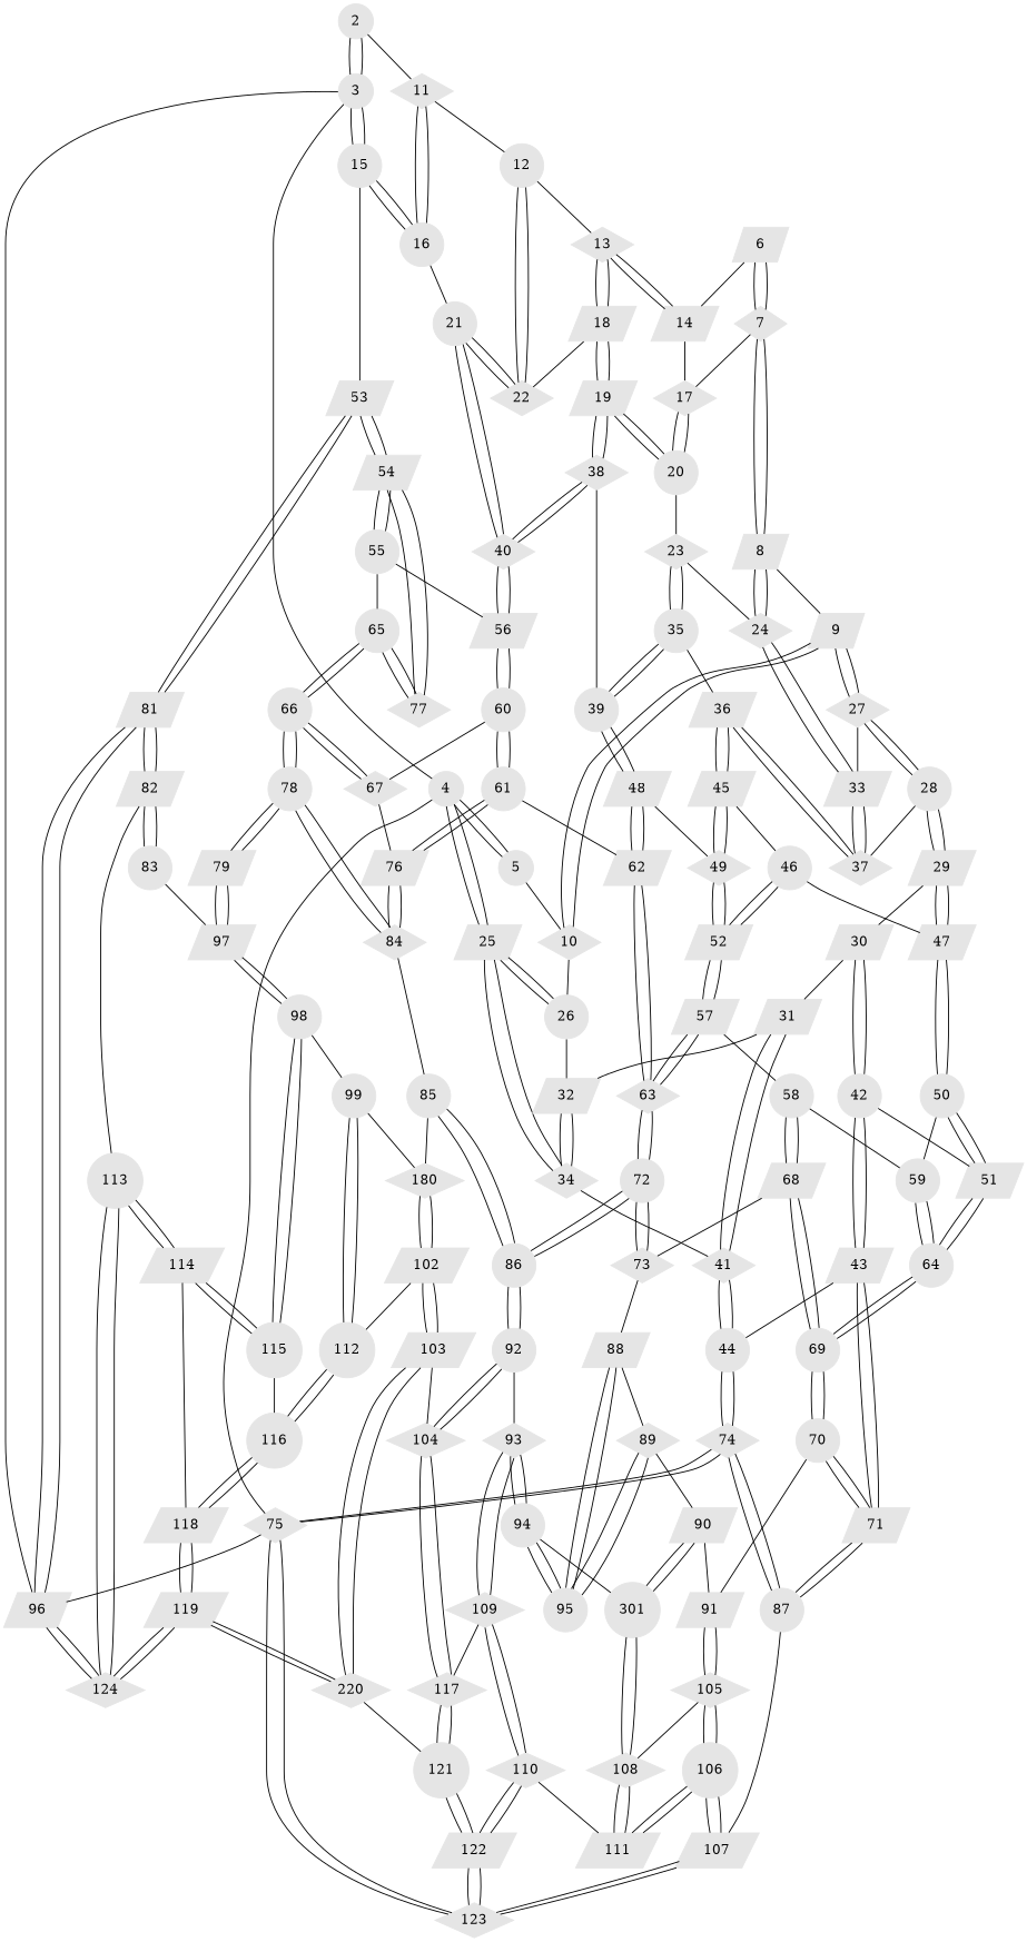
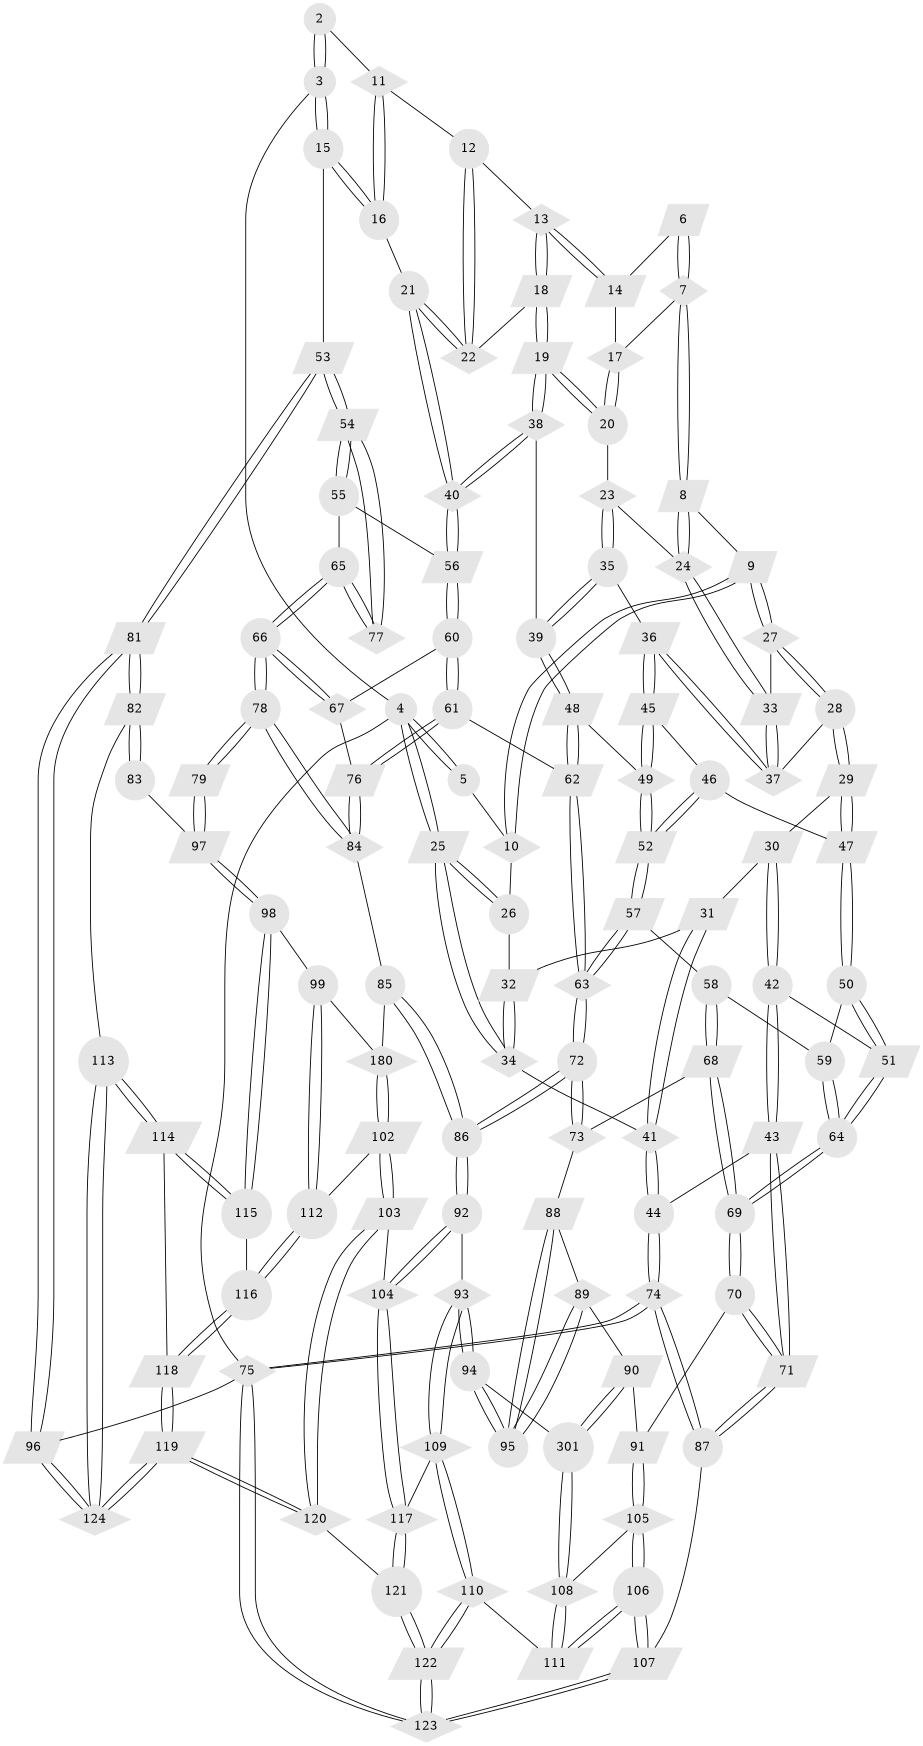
  graph {
    node [color=gray90 shape=circle style=filled]
    2
    3
    11 [shape=diamond]
    6 [shape=parallelogram]
    7 [shape=diamond]
    14 [shape=parallelogram]
    4
    15
    96 [shape=parallelogram]
    12
    16
    5
    25 [shape=parallelogram]
    75 [shape=diamond]
    53 [shape=parallelogram]
    124 [shape=diamond]
    10 [shape=diamond]
    26
    34 [shape=diamond]
    123 [shape=diamond]
    8 [shape=parallelogram]
    17 [shape=diamond]
    9 [shape=parallelogram]
    24 [shape=diamond]
    20
    27 [shape=diamond]
    33 [shape=parallelogram]
    28
    32 [shape=parallelogram]
    13 [shape=diamond]
    22 [shape=diamond]
    21
    18 [shape=parallelogram]
    19 [shape=parallelogram]
    54 [shape=parallelogram]
    81 [shape=parallelogram]
    40 [shape=diamond]
    23 [shape=diamond]
    38 [shape=diamond]
    39
    35
    56 [shape=parallelogram]
    36 [shape=parallelogram]
    37 [shape=diamond]
    41 [shape=diamond]
    29 [shape=parallelogram]
    30 [shape=parallelogram]
    47 [shape=parallelogram]
    31 [shape=parallelogram]
    42
    50
    43 [shape=parallelogram]
    51 [shape=parallelogram]
    44
    45 [shape=parallelogram]
    48 [shape=parallelogram]
    46
    49 [shape=diamond]
    62 [shape=parallelogram]
    60
    74 [shape=diamond]
    71 [shape=parallelogram]
    64
    87
    52 [shape=parallelogram]
    57 [shape=parallelogram]
    59
    63 [shape=diamond]
    69
    58
    55
    77 [shape=diamond]
    82 [shape=parallelogram]
    65
    66
    61
    67 [shape=diamond]
    68 [shape=parallelogram]
    72
    73 [shape=diamond]
    76 [shape=parallelogram]
    84 [shape=diamond]
    86
    70
    78
    79 [shape=parallelogram]
    88 [shape=parallelogram]
    91 [shape=parallelogram]
    105 [shape=diamond]
    107 [shape=parallelogram]
    92
    89 [shape=diamond]
    95
    85
    97 [shape=parallelogram]
    98
    83
    113
    114 [shape=parallelogram]
    n100 [label=180 shape=diamond]
    102 [shape=parallelogram]
    93 [shape=diamond]
    104 [shape=diamond]
    90 [shape=parallelogram]
    n105 [label=301]
    108 [shape=diamond]
    106
    94
    109 [shape=diamond]
    117 [shape=diamond]
    110 [shape=diamond]
    99
    115
    112
    116
    103 [shape=parallelogram]
    111 [shape=parallelogram]
-   120 [shape=diamond label=220]
+   120 [shape=diamond]
    121
    122 [shape=parallelogram]
    118 [shape=parallelogram]
    119 [shape=parallelogram]
    2 -- 3
    2 -- 3
    2 -- 11
    3 -- 4
    3 -- 15
    3 -- 15
-   3 -- 96
    11 -- 12
    11 -- 16
    11 -- 16
    6 -- 7
    6 -- 7
    6 -- 14
    7 -- 8
    7 -- 8
    7 -- 17
    14 -- 17
    4 -- 5
    4 -- 5
    4 -- 25
    4 -- 25
    4 -- 75
    15 -- 16
    15 -- 16
    15 -- 53
    96 -- 124
    96 -- 124
    12 -- 13
    12 -- 22
    12 -- 22
    16 -- 21
    5 -- 10
    25 -- 26
    25 -- 26
    25 -- 34
    25 -- 34
    75 -- 96
    75 -- 123
    75 -- 123
    53 -- 54
    53 -- 54
    53 -- 81
    53 -- 81
    10 -- 26
    26 -- 32
    34 -- 41
    8 -- 9
    8 -- 24
    8 -- 24
    17 -- 20
    17 -- 20
    9 -- 10
    9 -- 10
    9 -- 27
    9 -- 27
    24 -- 33
    24 -- 33
    20 -- 23
    27 -- 33
    27 -- 28
    27 -- 28
    33 -- 37
    33 -- 37
    28 -- 37
    28 -- 29
    28 -- 29
    32 -- 34
    32 -- 34
    13 -- 14
    13 -- 14
    13 -- 18
    13 -- 18
    21 -- 22
    21 -- 22
    21 -- 40
    21 -- 40
    18 -- 22
    18 -- 19
    18 -- 19
    19 -- 20
    19 -- 20
    19 -- 38
    19 -- 38
    54 -- 55
    54 -- 55
    54 -- 77
    54 -- 77
    81 -- 96
    81 -- 96
    81 -- 82
    81 -- 82
    40 -- 56
    40 -- 56
    23 -- 24
    23 -- 35
    23 -- 35
    38 -- 40
    38 -- 40
    38 -- 39
    39 -- 48
    39 -- 48
    35 -- 39
    35 -- 39
    35 -- 36
    56 -- 60
    56 -- 60
    36 -- 37
    36 -- 37
    36 -- 45
    36 -- 45
    41 -- 44
    41 -- 44
    29 -- 30
    29 -- 47
    29 -- 47
    30 -- 31
    30 -- 42
    30 -- 42
    47 -- 50
    47 -- 50
    31 -- 32
    31 -- 41
    31 -- 41
    42 -- 43
    42 -- 43
    42 -- 51
    50 -- 51
    50 -- 51
    50 -- 59
    43 -- 44
    43 -- 71
    43 -- 71
    51 -- 64
    51 -- 64
    44 -- 74
    44 -- 74
    45 -- 46
    45 -- 49
    45 -- 49
    48 -- 49
    48 -- 62
    48 -- 62
    46 -- 47
    46 -- 52
    46 -- 52
    49 -- 52
    49 -- 52
    62 -- 63
    62 -- 63
    60 -- 61
    60 -- 61
    60 -- 67
    74 -- 75
    74 -- 75
    74 -- 87
    74 -- 87
    71 -- 87
    71 -- 87
    64 -- 69
    64 -- 69
    87 -- 107
    52 -- 57
    52 -- 57
    57 -- 63
    57 -- 63
    57 -- 58
    59 -- 64
    59 -- 64
    63 -- 72
    63 -- 72
    69 -- 70
    69 -- 70
    58 -- 59
    58 -- 68
    58 -- 68
    55 -- 56
    55 -- 65
    82 -- 83
    82 -- 83
    82 -- 113
    65 -- 77
    65 -- 77
    65 -- 66
    65 -- 66
    66 -- 67
    66 -- 67
    66 -- 78
    66 -- 78
    61 -- 62
    61 -- 76
    61 -- 76
    67 -- 76
    68 -- 69
    68 -- 69
    68 -- 73
    72 -- 73
    72 -- 73
    72 -- 86
    72 -- 86
    73 -- 88
    76 -- 84
    76 -- 84
    84 -- 85
    86 -- 92
    86 -- 92
    70 -- 71
    70 -- 71
    70 -- 91
    78 -- 84
    78 -- 84
    78 -- 79
    78 -- 79
    79 -- 97
    79 -- 97
    88 -- 89
    88 -- 95
    88 -- 95
    91 -- 105
    91 -- 105
    105 -- 108
    105 -- 106
    105 -- 106
    107 -- 123
    107 -- 123
    92 -- 93
    92 -- 104
    92 -- 104
    89 -- 95
    89 -- 95
    89 -- 90
    85 -- 86
    85 -- 86
    85 -- n100
    97 -- 98
    97 -- 98
    98 -- 99
    98 -- 115
    98 -- 115
    83 -- 97
    113 -- 124
    113 -- 124
    113 -- 114
    113 -- 114
    114 -- 115
    114 -- 115
    114 -- 118
    n100 -- 102
    n100 -- 102
    102 -- 112
    102 -- 103
    102 -- 103
    93 -- 94
    93 -- 94
    93 -- 109
    93 -- 109
    104 -- 117
    104 -- 117
    90 -- 91
    90 -- n105
    90 -- n105
    n105 -- 108
    n105 -- 108
    108 -- 111
    108 -- 111
    106 -- 107
    106 -- 107
    106 -- 111
    106 -- 111
    94 -- 95
    94 -- 95
    94 -- n105
    109 -- 117
    109 -- 110
    109 -- 110
    117 -- 121
    117 -- 121
    110 -- 111
    110 -- 122
    110 -- 122
    99 -- n100
    99 -- 112
    99 -- 112
    115 -- 116
    112 -- 116
    112 -- 116
    116 -- 118
    116 -- 118
    103 -- 104
    103 -- 120
    103 -- 120
    120 -- 121
    121 -- 122
    121 -- 122
    122 -- 123
    122 -- 123
    118 -- 119
    118 -- 119
    119 -- 124
    119 -- 124
    119 -- 120
    119 -- 120
  }
